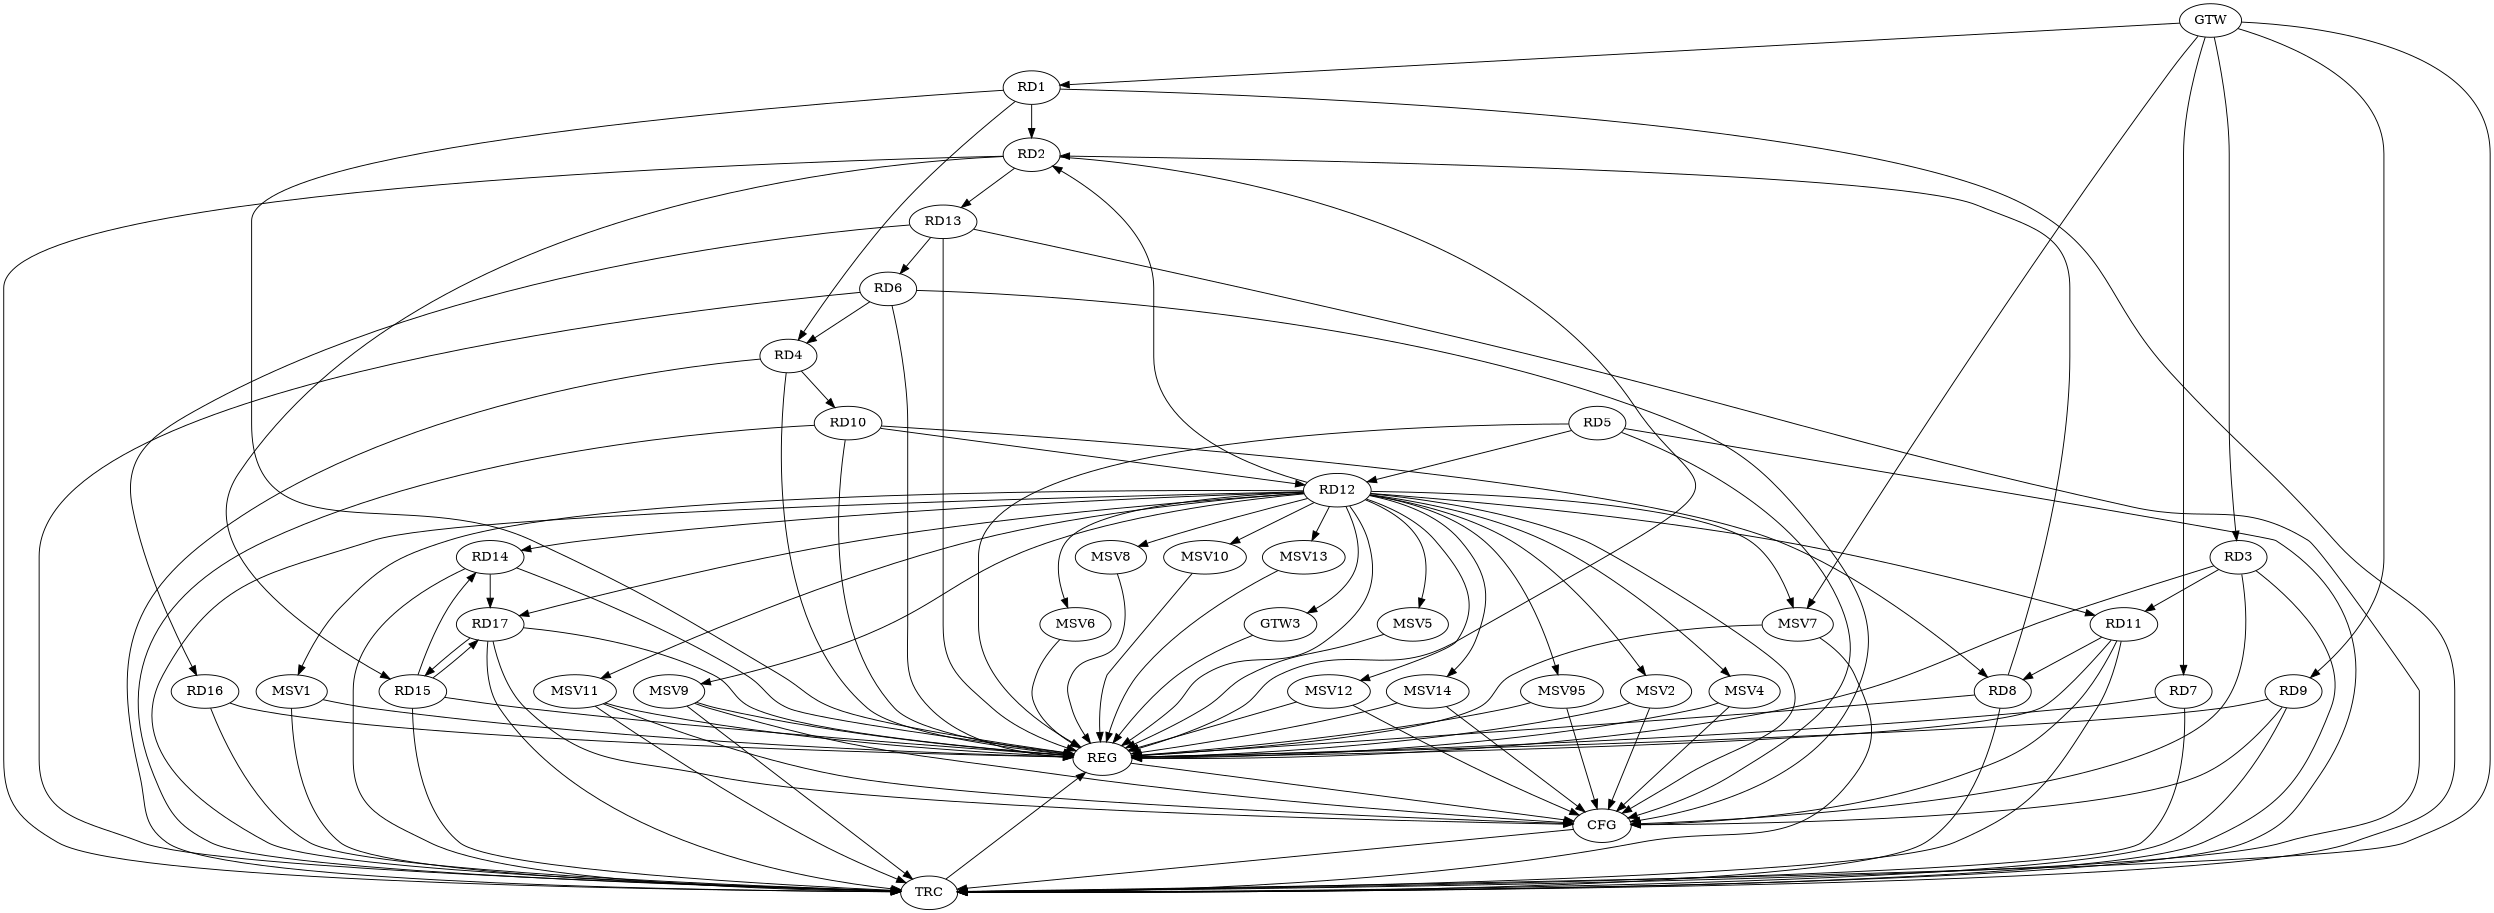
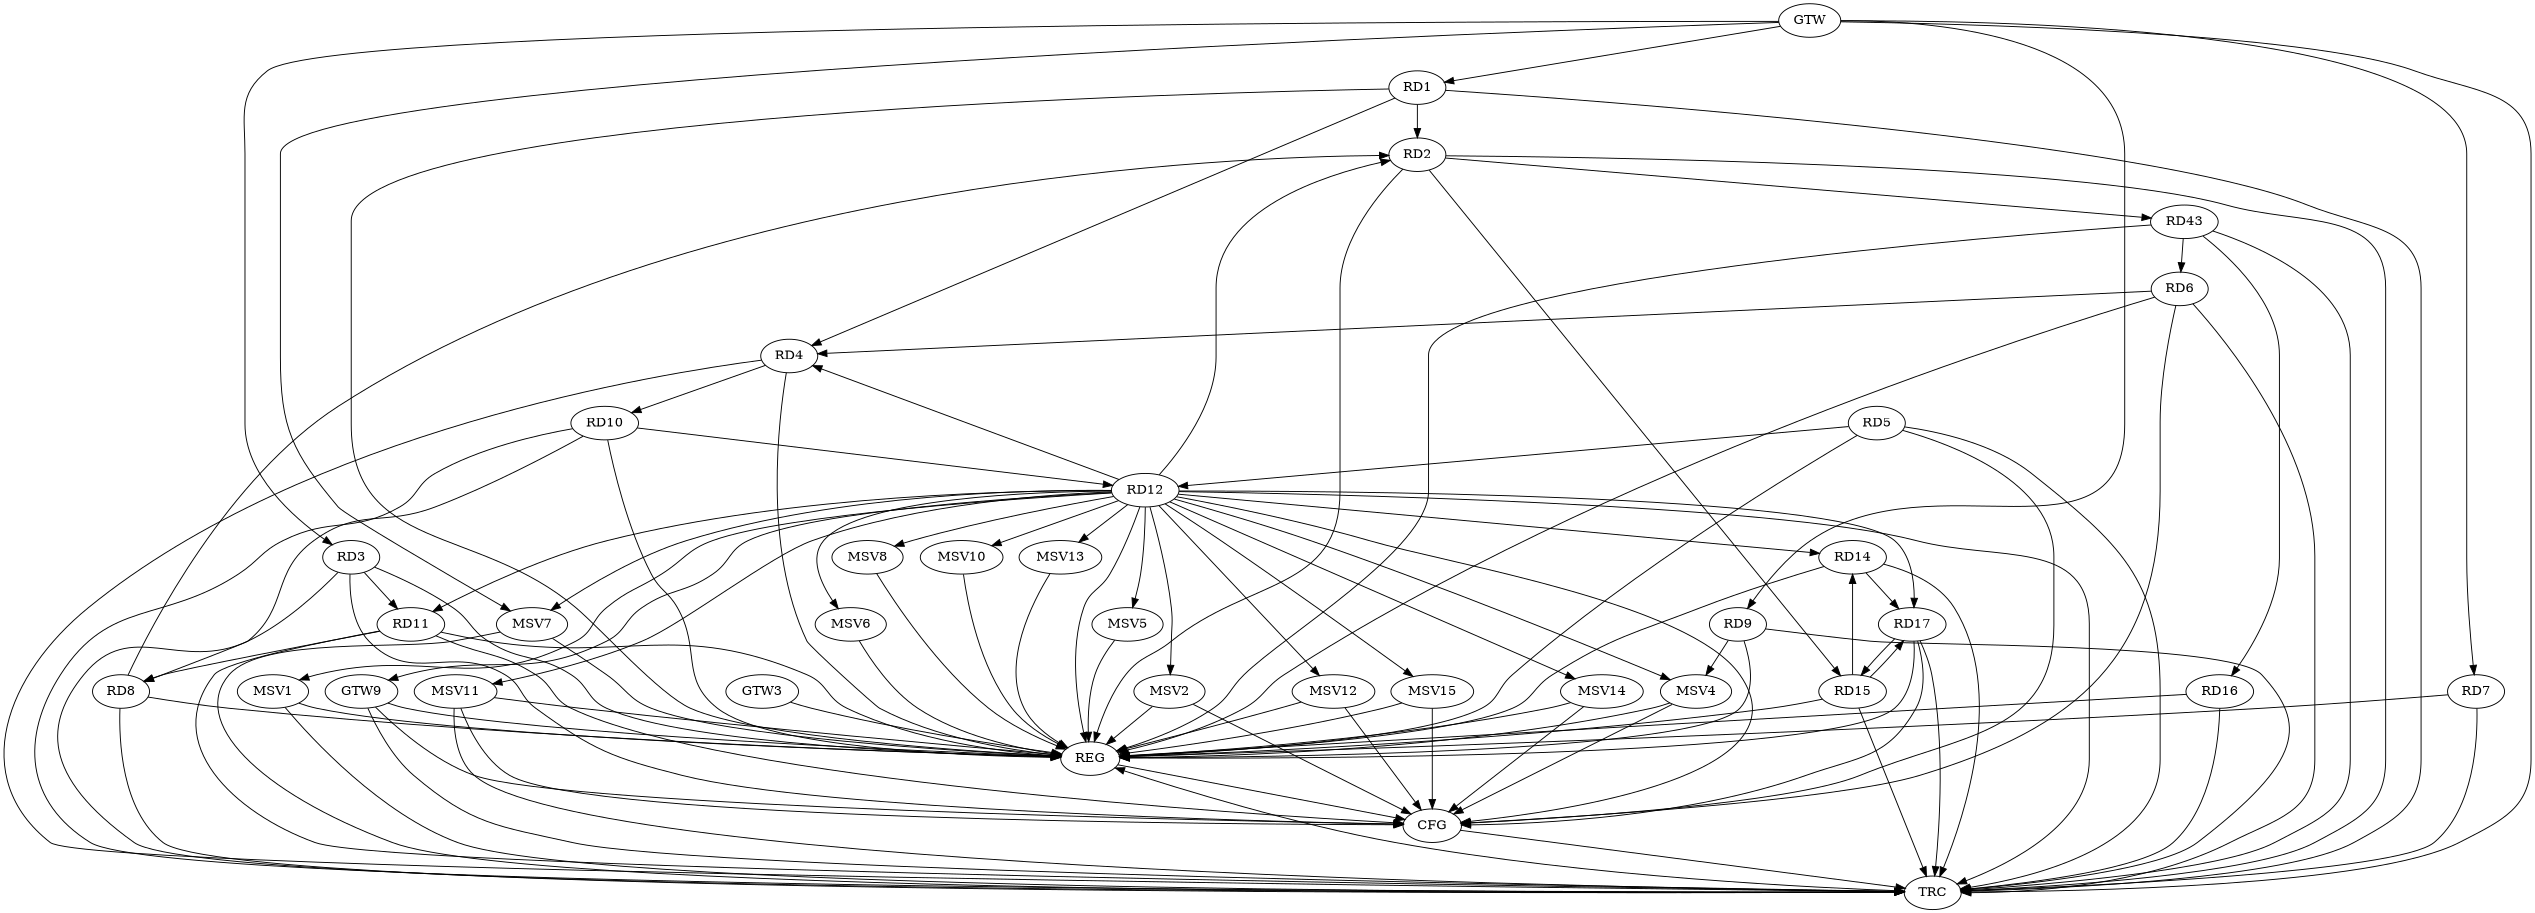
  strict digraph {
    n1 [label=RD1]
    n2 [label=RD2]
    n3 [label=RD4]
    n4 [label=REG]
    n5 [label=TRC]
-   n6 [label=RD13]
+   n6 [label=RD43]
    n7 [label=RD15]
    n8 [label=RD10]
    n9 [label=CFG]
    n10 [label=RD6]
    n11 [label=RD16]
    n12 [label=RD14]
    n13 [label=RD17]
    n14 [label=RD3]
    n15 [label=RD11]
    n16 [label=RD8]
    n17 [label=RD12]
    n18 [label=RD5]
    n19 [label=MSV1]
    n20 [label=MSV2]
    n21 [label=GTW3]
    n22 [label=MSV4]
    n23 [label=MSV5]
    n24 [label=MSV6]
    n25 [label=MSV7]
    n26 [label=MSV8]
-   n27 [label=MSV9]
+   n27 [label=GTW9]
    n28 [label=MSV10]
    n29 [label=MSV11]
    n30 [label=MSV12]
    n31 [label=MSV13]
    n32 [label=MSV14]
-   n33 [label=MSV95]
+   n33 [label=MSV15]
    n34 [label=RD7]
    n35 [label=RD9]
    n36 [label=GTW]
    n1 -> n2
    n1 -> n3
    n1 -> n4
    n1 -> n5
    n2 -> n4
    n2 -> n5
    n2 -> n6
    n2 -> n7
    n3 -> n4
    n3 -> n5
    n3 -> n8
    n4 -> n9
    n5 -> n4
    n6 -> n4
    n6 -> n5
    n6 -> n10
    n6 -> n11
    n7 -> n4
    n7 -> n5
    n7 -> n12
    n7 -> n13
    n8 -> n4
    n8 -> n5
    n8 -> n16
    n8 -> n17
    n9 -> n5
    n10 -> n3
    n10 -> n4
    n10 -> n5
    n10 -> n9
    n11 -> n4
    n11 -> n5
    n12 -> n4
    n12 -> n5
    n12 -> n13
    n13 -> n4
    n13 -> n5
    n13 -> n7
    n13 -> n9
    n14 -> n4
    n14 -> n5
    n14 -> n9
    n14 -> n15
    n15 -> n4
    n15 -> n5
    n15 -> n9
    n15 -> n16
    n16 -> n2
    n16 -> n4
    n16 -> n5
    n17 -> n2
    n17 -> n4
    n17 -> n5
    n17 -> n9
    n17 -> n12
    n17 -> n13
    n17 -> n15
    n17 -> n19
    n17 -> n20
-   n17 -> n21
+   n17 -> n3
    n17 -> n22
    n17 -> n23
    n17 -> n24
    n17 -> n25
    n17 -> n26
    n17 -> n27
    n17 -> n28
    n17 -> n29
    n17 -> n30
    n17 -> n31
    n17 -> n32
    n17 -> n33
    n18 -> n4
    n18 -> n5
    n18 -> n9
    n18 -> n17
    n19 -> n4
    n19 -> n5
    n20 -> n4
    n20 -> n9
    n21 -> n4
    n22 -> n4
    n22 -> n9
    n23 -> n4
    n24 -> n4
    n25 -> n4
    n25 -> n5
    n26 -> n4
    n27 -> n4
    n27 -> n5
    n27 -> n9
    n28 -> n4
    n29 -> n4
    n29 -> n5
    n29 -> n9
    n30 -> n4
    n30 -> n9
    n31 -> n4
    n32 -> n4
    n32 -> n9
    n33 -> n4
    n33 -> n9
    n34 -> n4
    n34 -> n5
    n35 -> n4
    n35 -> n5
-   n35 -> n9
+   n35 -> n22
    n36 -> n1
    n36 -> n5
    n36 -> n14
    n36 -> n25
    n36 -> n34
    n36 -> n35
  }
